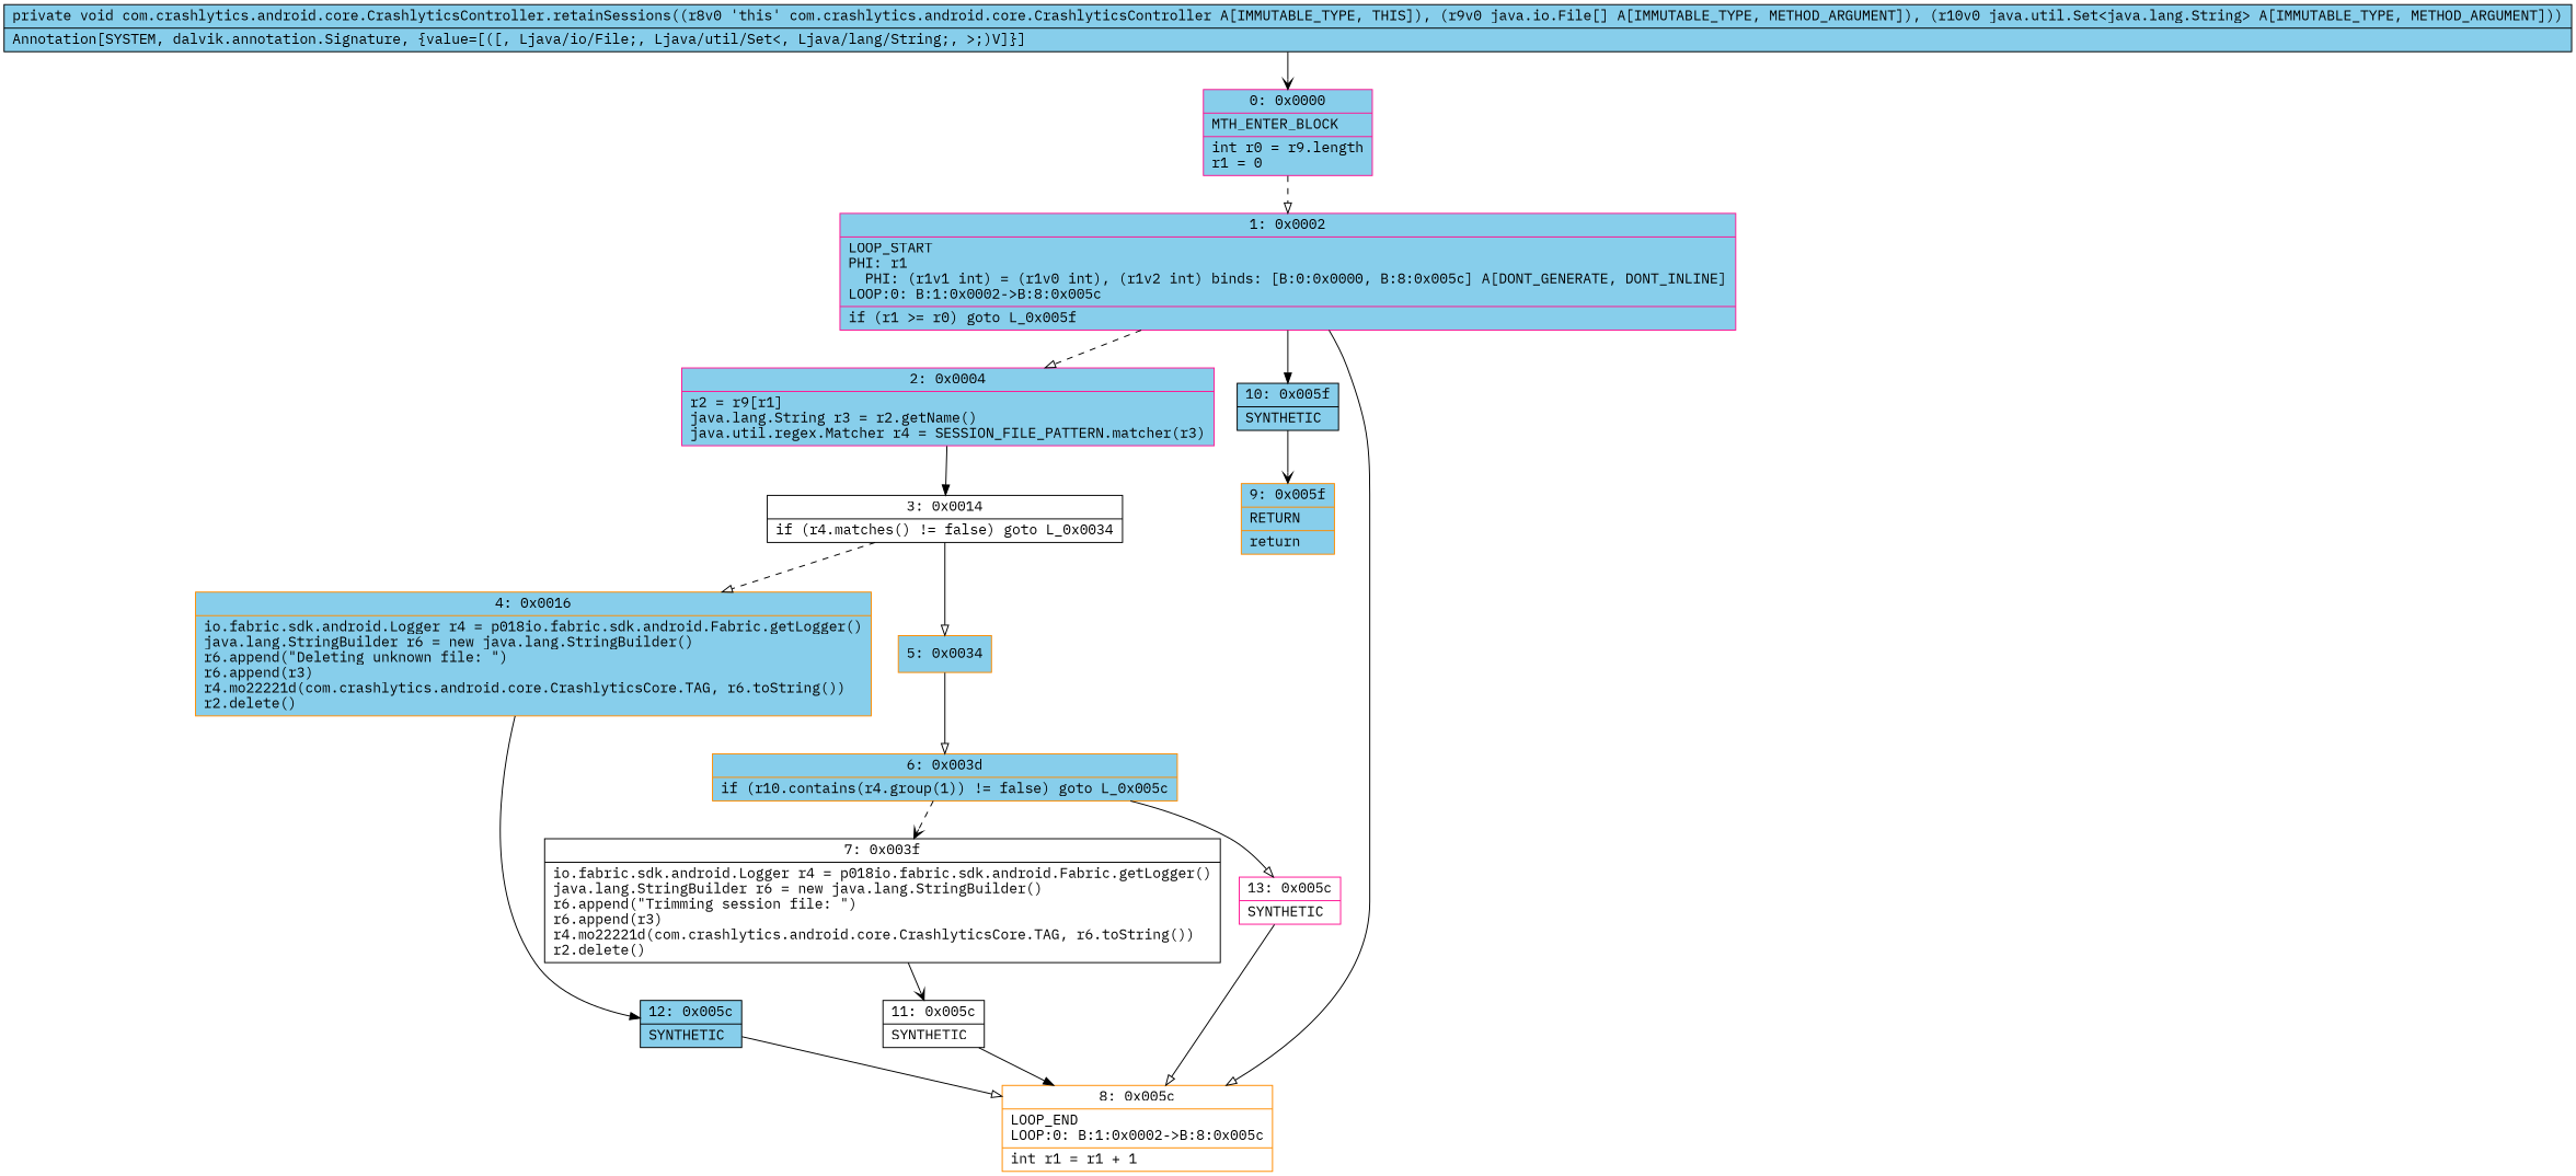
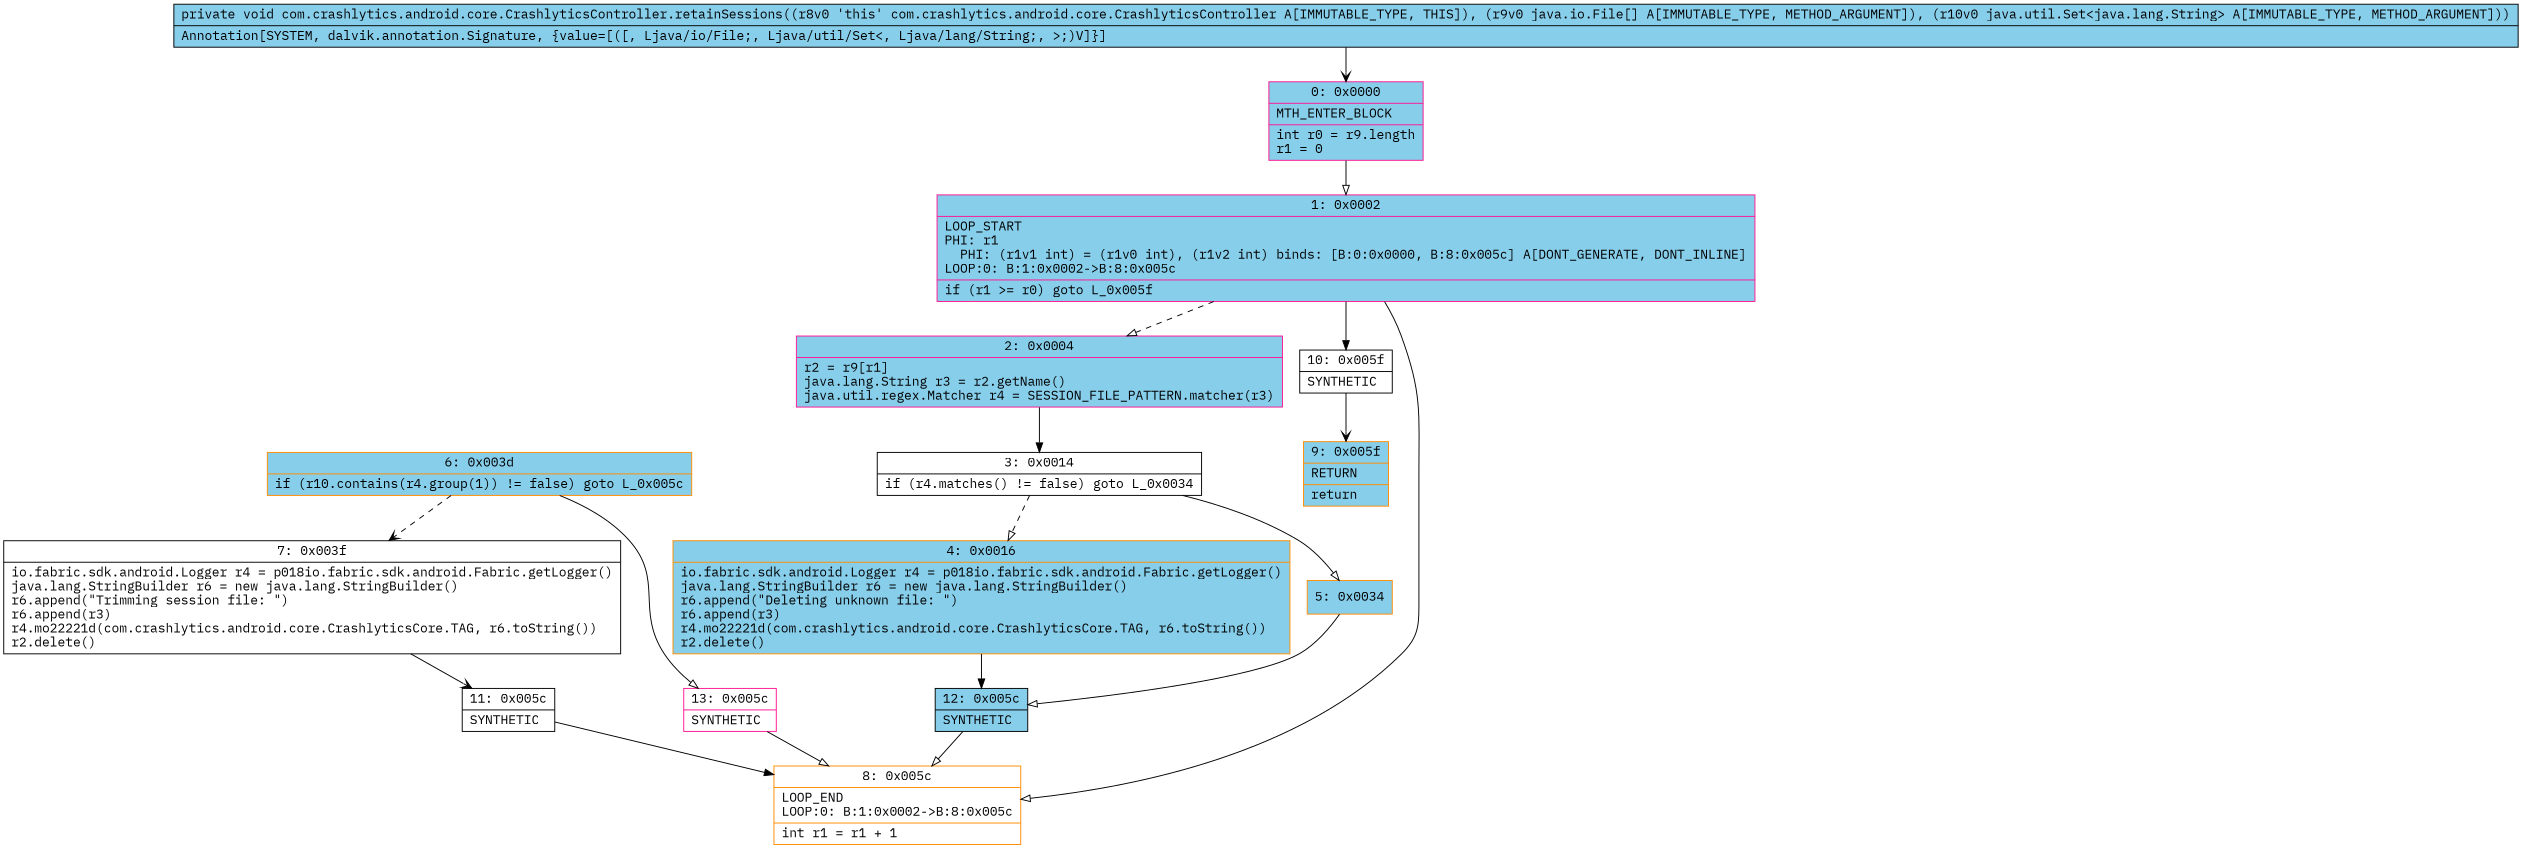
  digraph {
    fontname="IBM Plex Mono"
    node [color=black fillcolor=skyblue fontname="IBM Plex Mono" shape=record style=filled]
    edge [arrowhead=onormal fontname="IBM Plex Mono"]
    n1 [color=deeppink label="{0\:\ 0x0000|MTH_ENTER_BLOCK\l|int r0 = r9.length\lr1 = 0\l}"]
    n2 [color=deeppink label="{1\:\ 0x0002|LOOP_START\lPHI: r1 \l  PHI: (r1v1 int) = (r1v0 int), (r1v2 int) binds: [B:0:0x0000, B:8:0x005c] A[DONT_GENERATE, DONT_INLINE]\lLOOP:0: B:1:0x0002\-\>B:8:0x005c\l|if (r1 \>= r0) goto L_0x005f\l}"]
    n3 [color=deeppink label="{2\:\ 0x0004|r2 = r9[r1]\ljava.lang.String r3 = r2.getName()\ljava.util.regex.Matcher r4 = SESSION_FILE_PATTERN.matcher(r3)\l}"]
-   n4 [label="{10\:\ 0x005f|SYNTHETIC\l}"]
+   n4 [fillcolor=white label="{10\:\ 0x005f|SYNTHETIC\l}"]
    n5 [color=darkorange fillcolor=white label="{8\:\ 0x005c|LOOP_END\lLOOP:0: B:1:0x0002\-\>B:8:0x005c\l|int r1 = r1 + 1\l}"]
    n6 [fillcolor=white label="{3\:\ 0x0014|if (r4.matches() != false) goto L_0x0034\l}"]
    n7 [color=darkorange label="{9\:\ 0x005f|RETURN\l|return\l}"]
    n8 [color=darkorange label="{4\:\ 0x0016|io.fabric.sdk.android.Logger r4 = p018io.fabric.sdk.android.Fabric.getLogger()\ljava.lang.StringBuilder r6 = new java.lang.StringBuilder()\lr6.append(\"Deleting unknown file: \")\lr6.append(r3)\lr4.mo22221d(com.crashlytics.android.core.CrashlyticsCore.TAG, r6.toString())\lr2.delete()\l}"]
    n9 [color=darkorange label="{5\:\ 0x0034}"]
    n10 [label="{12\:\ 0x005c|SYNTHETIC\l}"]
    n11 [color=darkorange label="{6\:\ 0x003d|if (r10.contains(r4.group(1)) != false) goto L_0x005c\l}"]
    n12 [fillcolor=white label="{7\:\ 0x003f|io.fabric.sdk.android.Logger r4 = p018io.fabric.sdk.android.Fabric.getLogger()\ljava.lang.StringBuilder r6 = new java.lang.StringBuilder()\lr6.append(\"Trimming session file: \")\lr6.append(r3)\lr4.mo22221d(com.crashlytics.android.core.CrashlyticsCore.TAG, r6.toString())\lr2.delete()\l}"]
    n13 [color=deeppink fillcolor=white label="{13\:\ 0x005c|SYNTHETIC\l}"]
    n14 [fillcolor=white label="{11\:\ 0x005c|SYNTHETIC\l}"]
    n15 [label="{private void com.crashlytics.android.core.CrashlyticsController.retainSessions((r8v0 'this' com.crashlytics.android.core.CrashlyticsController A[IMMUTABLE_TYPE, THIS]), (r9v0 java.io.File[] A[IMMUTABLE_TYPE, METHOD_ARGUMENT]), (r10v0 java.util.Set\<java.lang.String\> A[IMMUTABLE_TYPE, METHOD_ARGUMENT]))  | Annotation[SYSTEM, dalvik.annotation.Signature, \{value=[([, Ljava\/io\/File;, Ljava\/util\/Set\<, Ljava\/lang\/String;, \>;)V]\}]\l}"]
-   n1 -> n2 [style=dashed]
+   n1 -> n2
    n2 -> n3 [style=dashed]
    n2 -> n4 [arrowhead=normal]
    n2 -> n5
    n3 -> n6 [arrowhead=normal]
    n4 -> n7 [arrowhead=vee]
    n6 -> n8 [style=dashed]
    n6 -> n9
    n8 -> n10 [arrowhead=normal]
-   n9 -> n11
+   n9 -> n10
    n10 -> n5
    n11 -> n12 [arrowhead=vee style=dashed]
    n11 -> n13
    n12 -> n14 [arrowhead=vee]
    n13 -> n5
    n14 -> n5 [arrowhead=normal]
    n15 -> n1 [arrowhead=vee]
  }
